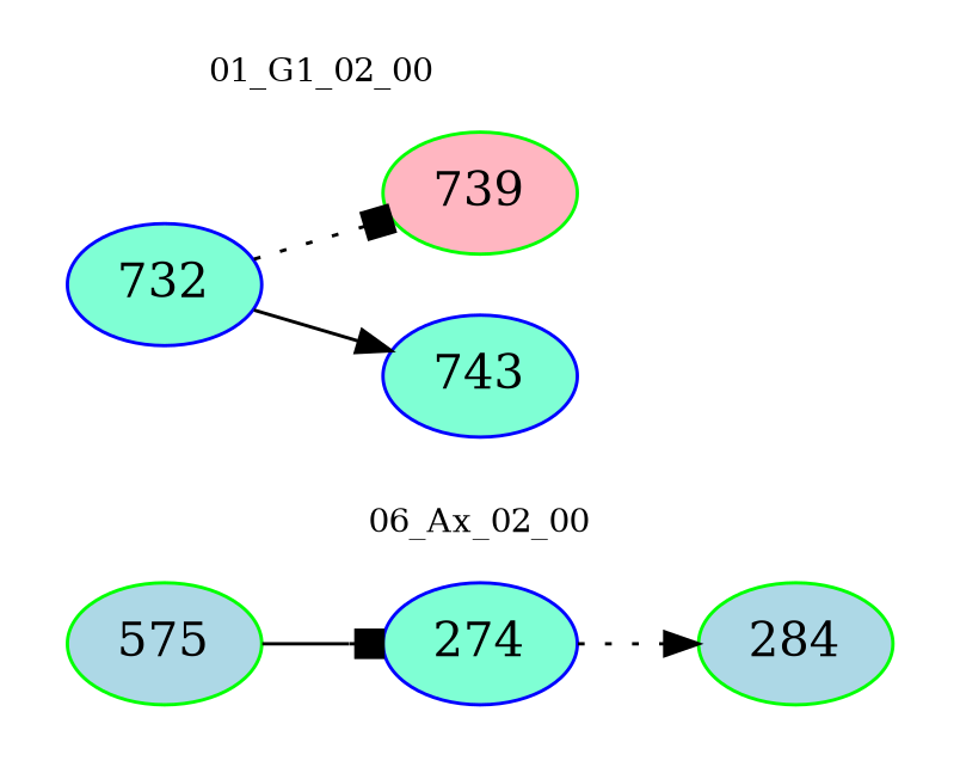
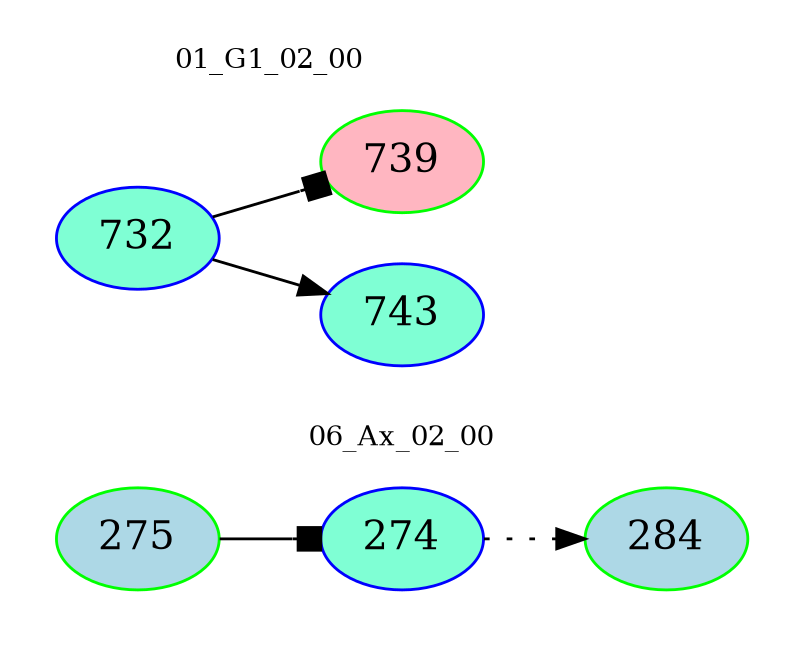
  digraph {
    rankdir=LR
    node [color=blue fillcolor=aquamarine style=filled]
    edge [arrowhead=normal color=black style=dotted]
    n1 [label=274]
-   n2 [color=green fillcolor=lightblue label=575]
+   n2 [color=green fillcolor=lightblue label=275]
    n3 [color=green fillcolor=lightblue label=284]
    n4 [label=732]
    n5 [label=743]
    n6 [color=green fillcolor=lightpink label=739]
    subgraph cluster_1 {
      color=white
      fontsize=10
      label="06_Ax_02_00"
      n1
      n2
      n3
    }
    subgraph cluster_2 {
      color=white
      fontsize=10
      label="01_G1_02_00"
      n4
      n5
      n6
    }
    n1 -> n3
    n2 -> n1 [arrowhead=box style=solid]
    n4 -> n5 [style=solid]
-   n4 -> n6 [arrowhead=box]
+   n4 -> n6 [arrowhead=box style=solid]
  }
